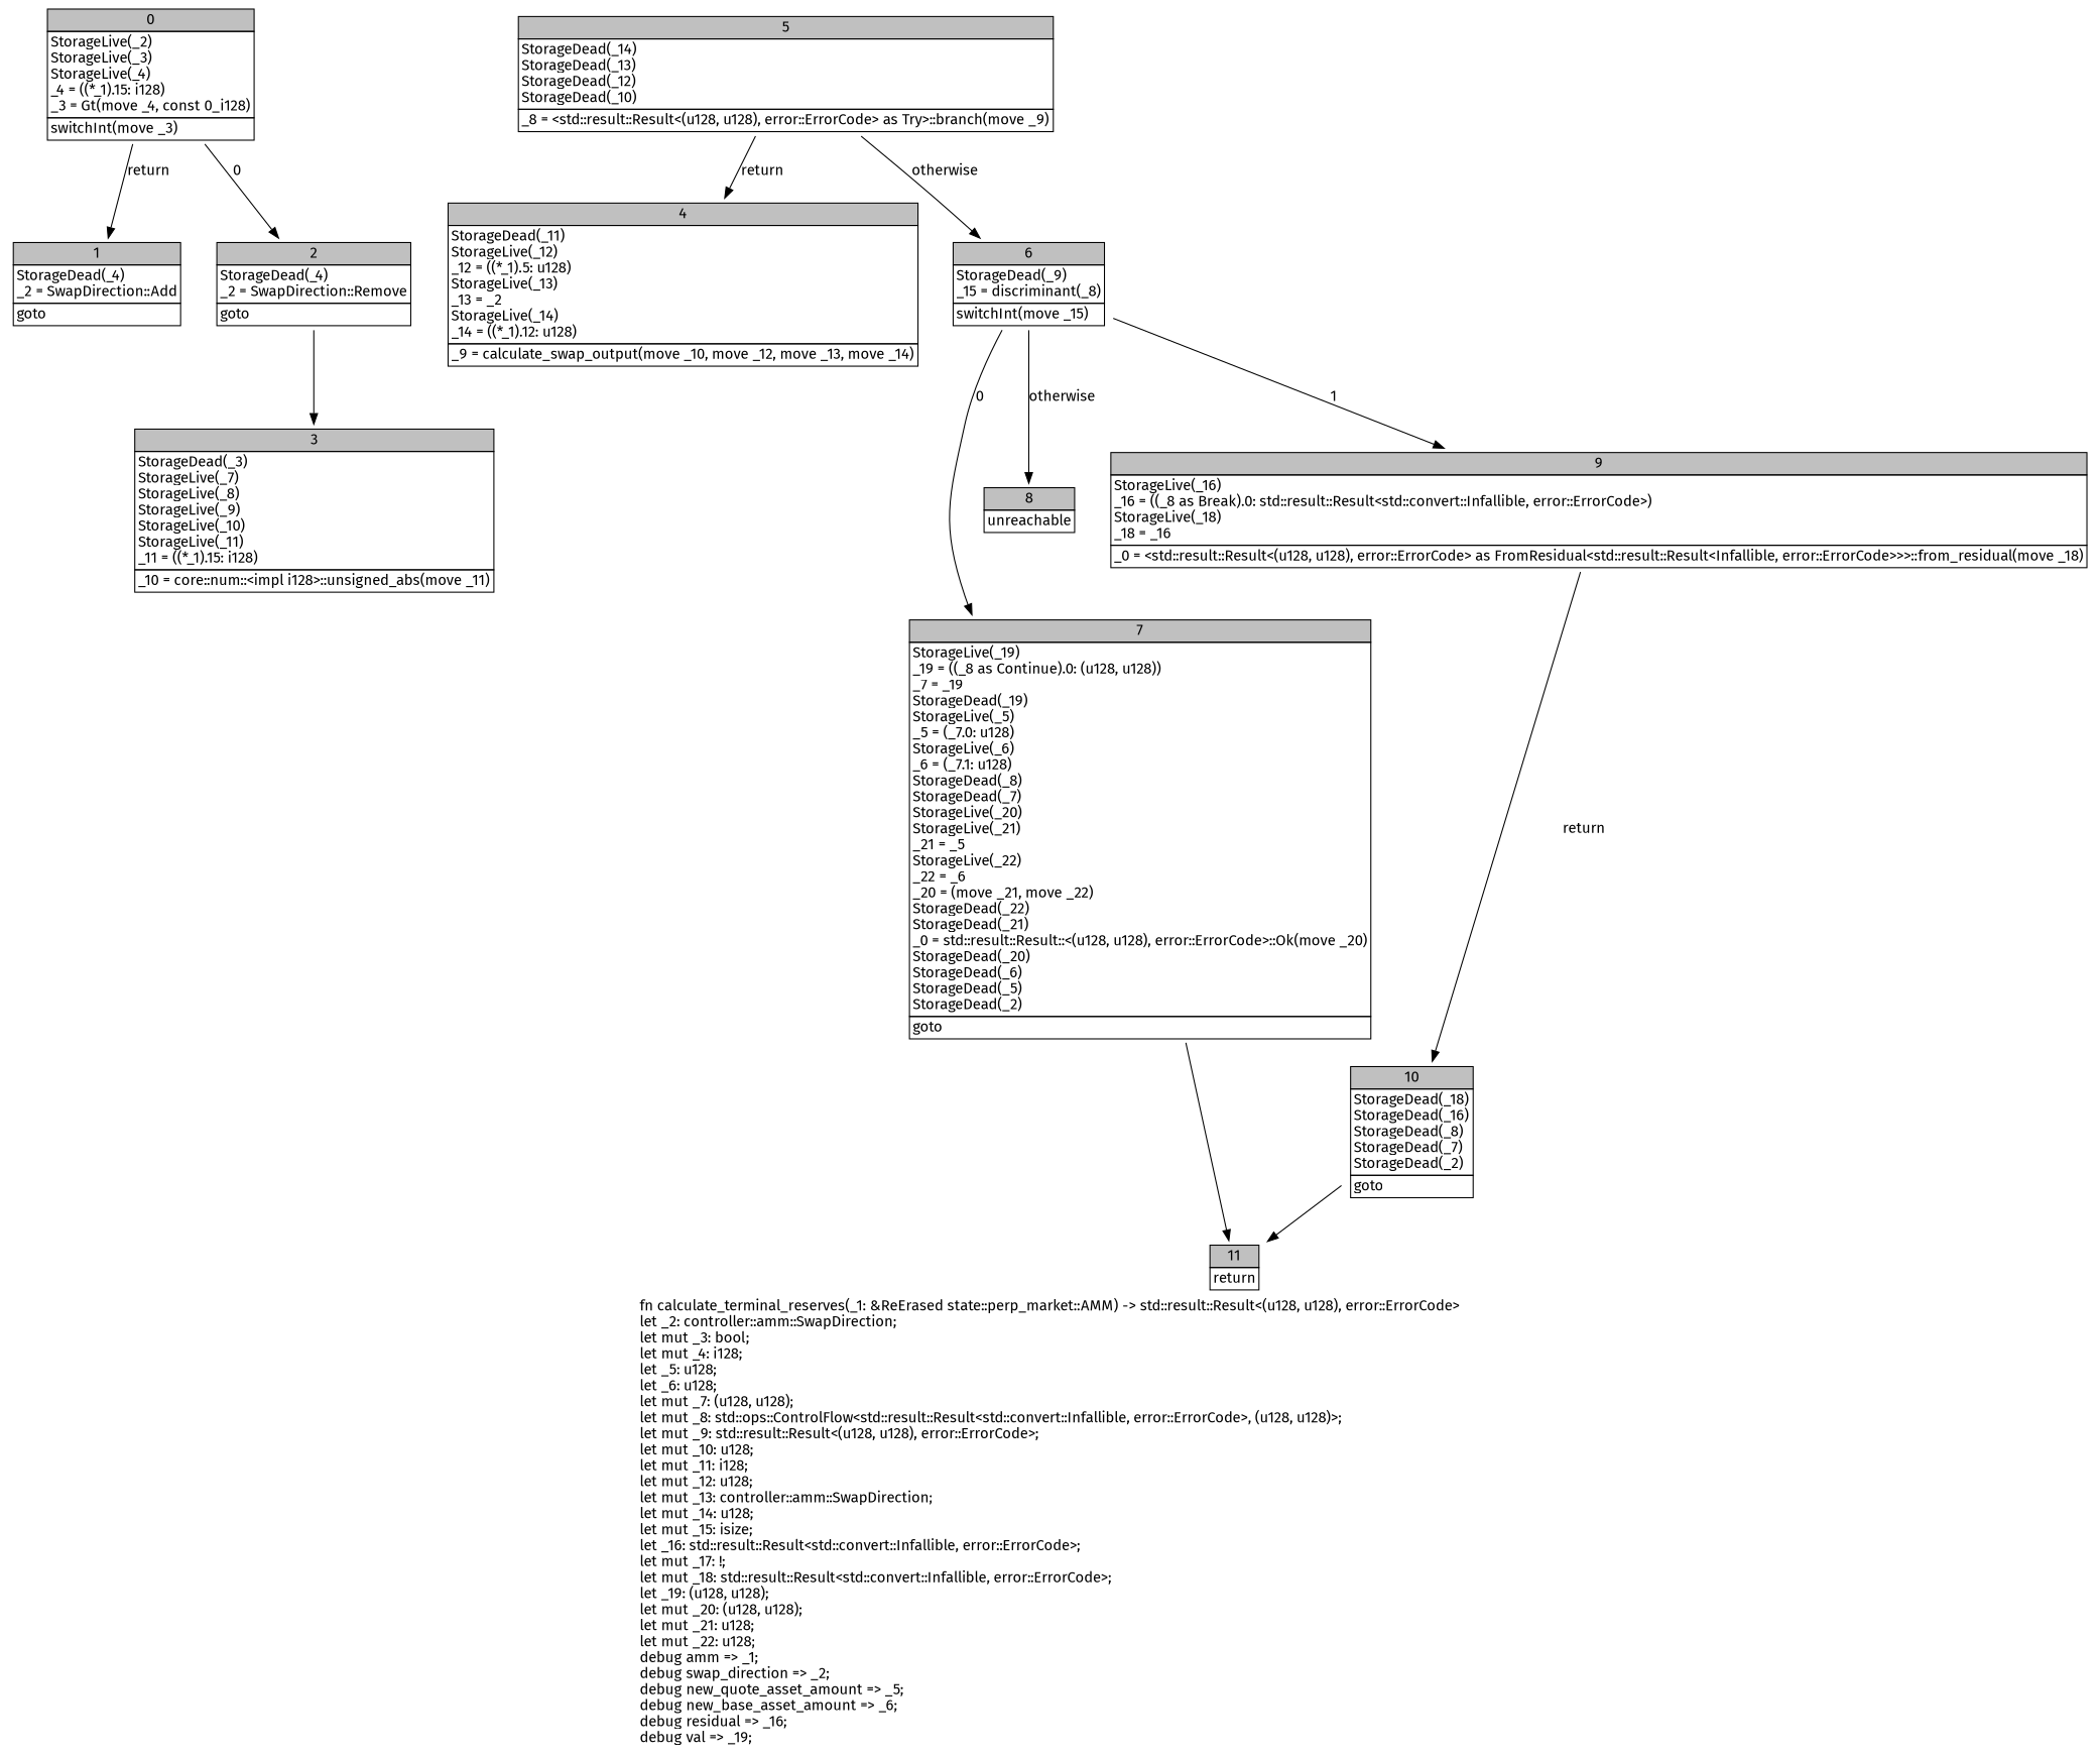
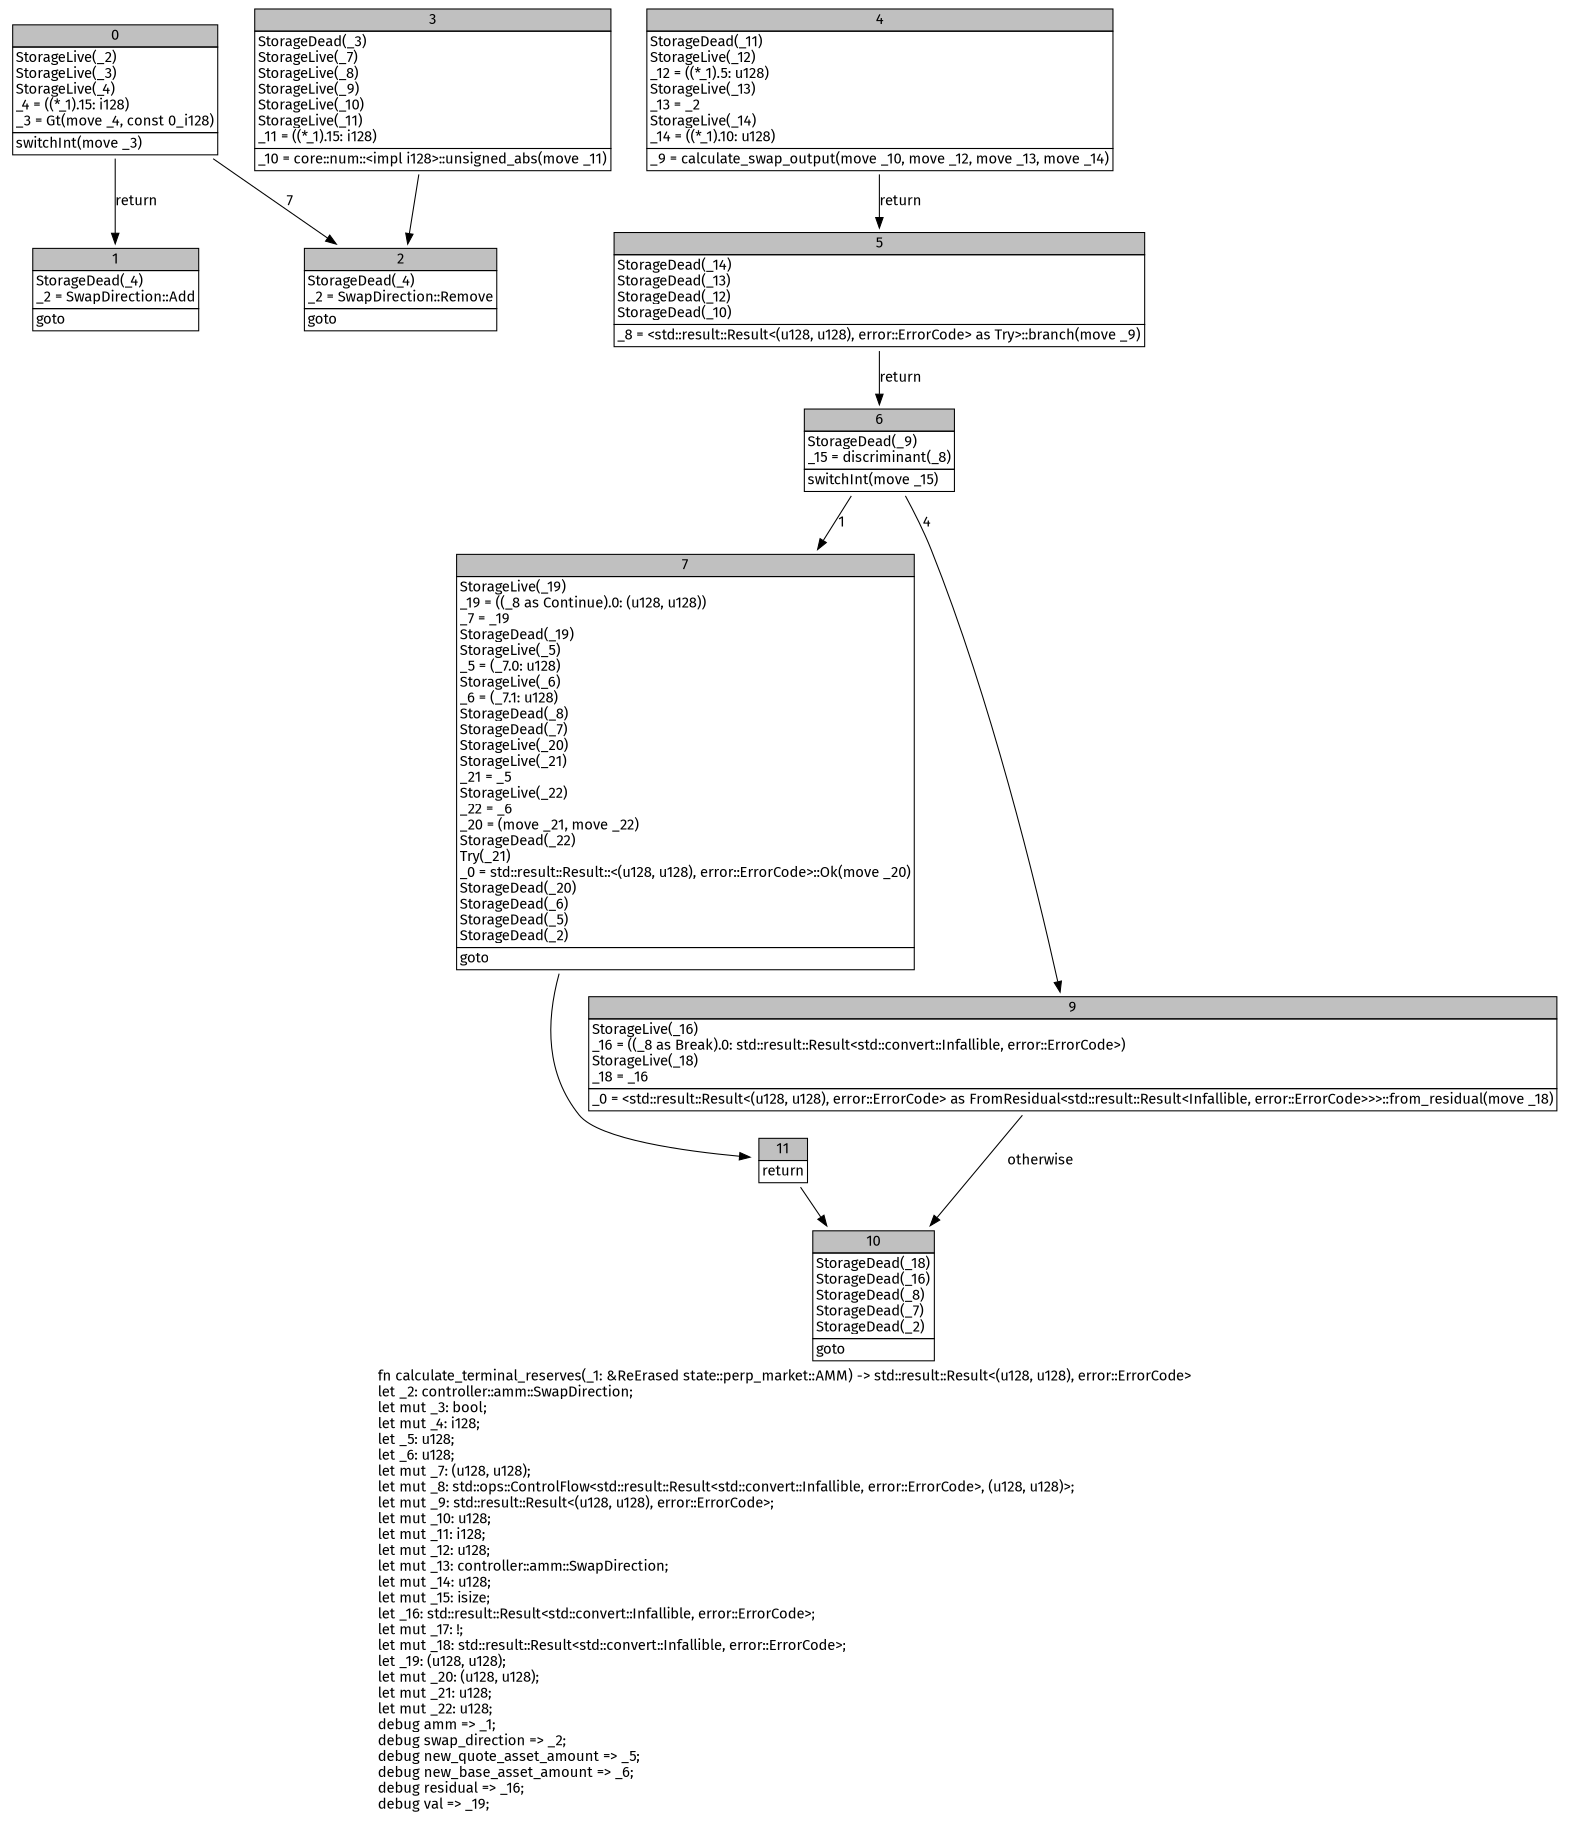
  digraph {
    fontname="Fira Sans"
    label=<fn calculate_terminal_reserves(_1: &amp;ReErased state::perp_market::AMM) -&gt; std::result::Result&lt;(u128, u128), error::ErrorCode&gt;<br align="left"/>let _2: controller::amm::SwapDirection;<br align="left"/>let mut _3: bool;<br align="left"/>let mut _4: i128;<br align="left"/>let _5: u128;<br align="left"/>let _6: u128;<br align="left"/>let mut _7: (u128, u128);<br align="left"/>let mut _8: std::ops::ControlFlow&lt;std::result::Result&lt;std::convert::Infallible, error::ErrorCode&gt;, (u128, u128)&gt;;<br align="left"/>let mut _9: std::result::Result&lt;(u128, u128), error::ErrorCode&gt;;<br align="left"/>let mut _10: u128;<br align="left"/>let mut _11: i128;<br align="left"/>let mut _12: u128;<br align="left"/>let mut _13: controller::amm::SwapDirection;<br align="left"/>let mut _14: u128;<br align="left"/>let mut _15: isize;<br align="left"/>let _16: std::result::Result&lt;std::convert::Infallible, error::ErrorCode&gt;;<br align="left"/>let mut _17: !;<br align="left"/>let mut _18: std::result::Result&lt;std::convert::Infallible, error::ErrorCode&gt;;<br align="left"/>let _19: (u128, u128);<br align="left"/>let mut _20: (u128, u128);<br align="left"/>let mut _21: u128;<br align="left"/>let mut _22: u128;<br align="left"/>debug amm =&gt; _1;<br align="left"/>debug swap_direction =&gt; _2;<br align="left"/>debug new_quote_asset_amount =&gt; _5;<br align="left"/>debug new_base_asset_amount =&gt; _6;<br align="left"/>debug residual =&gt; _16;<br align="left"/>debug val =&gt; _19;<br align="left"/>>
    node [fontname="Fira Sans" shape=none]
    edge [fontname="Fira Sans"]
    n1 [label=<<table border="0" cellborder="1" cellspacing="0"><tr><td bgcolor="gray" align="center" colspan="1">0</td></tr><tr><td align="left" balign="left">StorageLive(_2)<br/>StorageLive(_3)<br/>StorageLive(_4)<br/>_4 = ((*_1).15: i128)<br/>_3 = Gt(move _4, const 0_i128)<br/></td></tr><tr><td align="left">switchInt(move _3)</td></tr></table>>]
    n2 [label=<<table border="0" cellborder="1" cellspacing="0"><tr><td bgcolor="gray" align="center" colspan="1">1</td></tr><tr><td align="left" balign="left">StorageDead(_4)<br/>_2 = SwapDirection::Add<br/></td></tr><tr><td align="left">goto</td></tr></table>>]
    n3 [label=<<table border="0" cellborder="1" cellspacing="0"><tr><td bgcolor="gray" align="center" colspan="1">2</td></tr><tr><td align="left" balign="left">StorageDead(_4)<br/>_2 = SwapDirection::Remove<br/></td></tr><tr><td align="left">goto</td></tr></table>>]
    n4 [label=<<table border="0" cellborder="1" cellspacing="0"><tr><td bgcolor="gray" align="center" colspan="1">3</td></tr><tr><td align="left" balign="left">StorageDead(_3)<br/>StorageLive(_7)<br/>StorageLive(_8)<br/>StorageLive(_9)<br/>StorageLive(_10)<br/>StorageLive(_11)<br/>_11 = ((*_1).15: i128)<br/></td></tr><tr><td align="left">_10 = core::num::&lt;impl i128&gt;::unsigned_abs(move _11)</td></tr></table>>]
-   n5 [label=<<table border="0" cellborder="1" cellspacing="0"><tr><td bgcolor="gray" align="center" colspan="1">4</td></tr><tr><td align="left" balign="left">StorageDead(_11)<br/>StorageLive(_12)<br/>_12 = ((*_1).5: u128)<br/>StorageLive(_13)<br/>_13 = _2<br/>StorageLive(_14)<br/>_14 = ((*_1).12: u128)<br/></td></tr><tr><td align="left">_9 = calculate_swap_output(move _10, move _12, move _13, move _14)</td></tr></table>>]
+   n5 [label=<<table border="0" cellborder="1" cellspacing="0"><tr><td bgcolor="gray" align="center" colspan="1">4</td></tr><tr><td align="left" balign="left">StorageDead(_11)<br/>StorageLive(_12)<br/>_12 = ((*_1).5: u128)<br/>StorageLive(_13)<br/>_13 = _2<br/>StorageLive(_14)<br/>_14 = ((*_1).10: u128)<br/></td></tr><tr><td align="left">_9 = calculate_swap_output(move _10, move _12, move _13, move _14)</td></tr></table>>]
    n6 [label=<<table border="0" cellborder="1" cellspacing="0"><tr><td bgcolor="gray" align="center" colspan="1">5</td></tr><tr><td align="left" balign="left">StorageDead(_14)<br/>StorageDead(_13)<br/>StorageDead(_12)<br/>StorageDead(_10)<br/></td></tr><tr><td align="left">_8 = &lt;std::result::Result&lt;(u128, u128), error::ErrorCode&gt; as Try&gt;::branch(move _9)</td></tr></table>>]
    n7 [label=<<table border="0" cellborder="1" cellspacing="0"><tr><td bgcolor="gray" align="center" colspan="1">6</td></tr><tr><td align="left" balign="left">StorageDead(_9)<br/>_15 = discriminant(_8)<br/></td></tr><tr><td align="left">switchInt(move _15)</td></tr></table>>]
-   n8 [label=<<table border="0" cellborder="1" cellspacing="0"><tr><td bgcolor="gray" align="center" colspan="1">7</td></tr><tr><td align="left" balign="left">StorageLive(_19)<br/>_19 = ((_8 as Continue).0: (u128, u128))<br/>_7 = _19<br/>StorageDead(_19)<br/>StorageLive(_5)<br/>_5 = (_7.0: u128)<br/>StorageLive(_6)<br/>_6 = (_7.1: u128)<br/>StorageDead(_8)<br/>StorageDead(_7)<br/>StorageLive(_20)<br/>StorageLive(_21)<br/>_21 = _5<br/>StorageLive(_22)<br/>_22 = _6<br/>_20 = (move _21, move _22)<br/>StorageDead(_22)<br/>StorageDead(_21)<br/>_0 = std::result::Result::&lt;(u128, u128), error::ErrorCode&gt;::Ok(move _20)<br/>StorageDead(_20)<br/>StorageDead(_6)<br/>StorageDead(_5)<br/>StorageDead(_2)<br/></td></tr><tr><td align="left">goto</td></tr></table>>]
-   n9 [label=<<table border="0" cellborder="1" cellspacing="0"><tr><td bgcolor="gray" align="center" colspan="1">8</td></tr><tr><td align="left">unreachable</td></tr></table>>]
+   n8 [label=<<table border="0" cellborder="1" cellspacing="0"><tr><td bgcolor="gray" align="center" colspan="1">7</td></tr><tr><td align="left" balign="left">StorageLive(_19)<br/>_19 = ((_8 as Continue).0: (u128, u128))<br/>_7 = _19<br/>StorageDead(_19)<br/>StorageLive(_5)<br/>_5 = (_7.0: u128)<br/>StorageLive(_6)<br/>_6 = (_7.1: u128)<br/>StorageDead(_8)<br/>StorageDead(_7)<br/>StorageLive(_20)<br/>StorageLive(_21)<br/>_21 = _5<br/>StorageLive(_22)<br/>_22 = _6<br/>_20 = (move _21, move _22)<br/>StorageDead(_22)<br/>Try(_21)<br/>_0 = std::result::Result::&lt;(u128, u128), error::ErrorCode&gt;::Ok(move _20)<br/>StorageDead(_20)<br/>StorageDead(_6)<br/>StorageDead(_5)<br/>StorageDead(_2)<br/></td></tr><tr><td align="left">goto</td></tr></table>>]
    n10 [label=<<table border="0" cellborder="1" cellspacing="0"><tr><td bgcolor="gray" align="center" colspan="1">9</td></tr><tr><td align="left" balign="left">StorageLive(_16)<br/>_16 = ((_8 as Break).0: std::result::Result&lt;std::convert::Infallible, error::ErrorCode&gt;)<br/>StorageLive(_18)<br/>_18 = _16<br/></td></tr><tr><td align="left">_0 = &lt;std::result::Result&lt;(u128, u128), error::ErrorCode&gt; as FromResidual&lt;std::result::Result&lt;Infallible, error::ErrorCode&gt;&gt;&gt;::from_residual(move _18)</td></tr></table>>]
    n11 [label=<<table border="0" cellborder="1" cellspacing="0"><tr><td bgcolor="gray" align="center" colspan="1">11</td></tr><tr><td align="left">return</td></tr></table>>]
    n12 [label=<<table border="0" cellborder="1" cellspacing="0"><tr><td bgcolor="gray" align="center" colspan="1">10</td></tr><tr><td align="left" balign="left">StorageDead(_18)<br/>StorageDead(_16)<br/>StorageDead(_8)<br/>StorageDead(_7)<br/>StorageDead(_2)<br/></td></tr><tr><td align="left">goto</td></tr></table>>]
    n1 -> n2 [label=return]
-   n1 -> n3 [label=0]
-   n3 -> n4
-   n6 -> n5 [label=return]
-   n6 -> n7 [label=otherwise]
-   n7 -> n8 [label=0]
-   n7 -> n9 [label=otherwise]
-   n7 -> n10 [label=1]
+   n1 -> n3 [label=7]
+   n4 -> n3
+   n5 -> n6 [label=return]
+   n6 -> n7 [label=return]
+   n7 -> n8 [label=1]
+   n7 -> n10 [label=4]
    n8 -> n11
-   n10 -> n12 [label=return]
-   n12 -> n11
+   n10 -> n12 [label=otherwise]
+   n11 -> n12
  }
